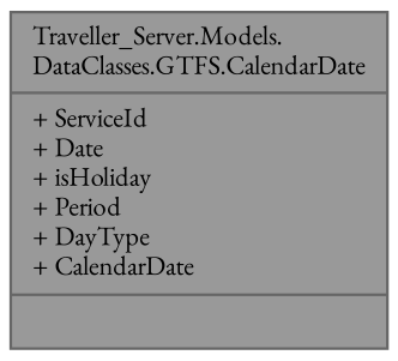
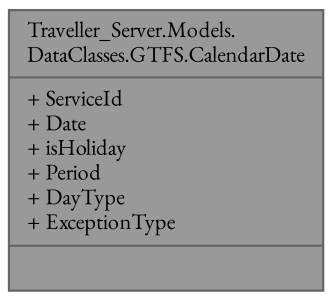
  digraph {
    fontname="EB Garamond"
-   n1 [color=gray40 fillcolor=grey60 fontcolor=black fontname="EB Garamond" fontsize=10 height=0.2 label="{Traveller_Server.Models.\lDataClasses.GTFS.CalendarDate\n|+ ServiceId\l+ Date\l+ isHoliday\l+ Period\l+ DayType\l+ CalendarDate\l|}" shape=record style=filled width=0.4]
+   n1 [color=gray40 fillcolor=grey60 fontcolor=black fontname="EB Garamond" fontsize=10 height=0.2 label="{Traveller_Server.Models.\lDataClasses.GTFS.CalendarDate\n|+ ServiceId\l+ Date\l+ isHoliday\l+ Period\l+ DayType\l+ ExceptionType\l|}" shape=record style=filled width=0.4]
  }
